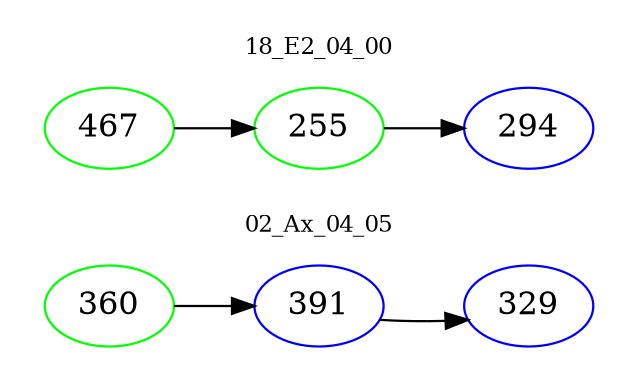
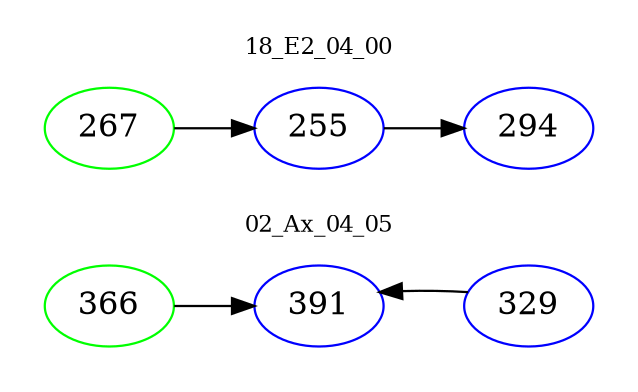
  digraph {
    rankdir=LR
    node [color=blue]
    edge [color=black]
-   n1 [color=green label=360]
+   n1 [color=green label=366]
    n2 [label=391]
    n3 [label=329]
-   n4 [color=green label=467]
-   n5 [color=green label=255]
+   n4 [color=green label=267]
+   n5 [label=255]
    n6 [label=294]
    subgraph cluster_1 {
      color=white
      fontsize=10
      label="02_Ax_04_05"
      n1
      n2
      n3
    }
    subgraph cluster_2 {
      color=white
      fontsize=10
      label="18_E2_04_00"
      n4
      n5
      n6
    }
    n1 -> n2
-   n2 -> n3
+   n3 -> n2
    n4 -> n5
    n5 -> n6
  }
